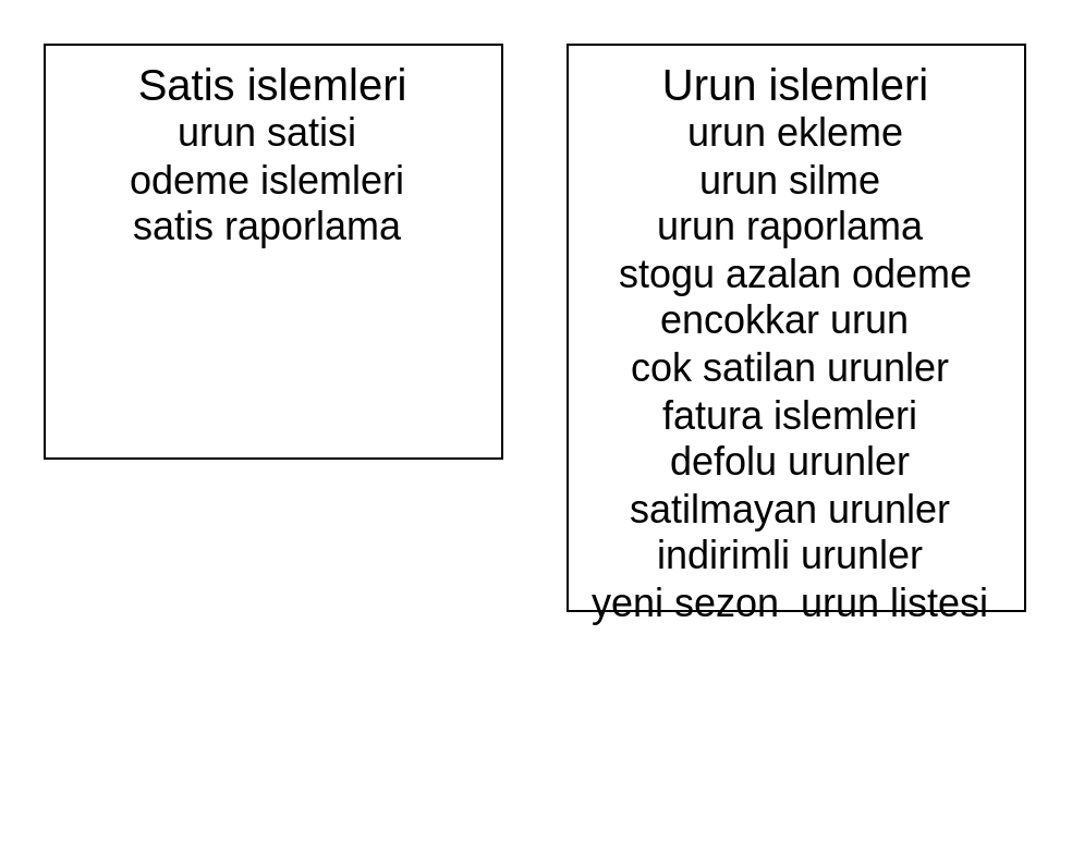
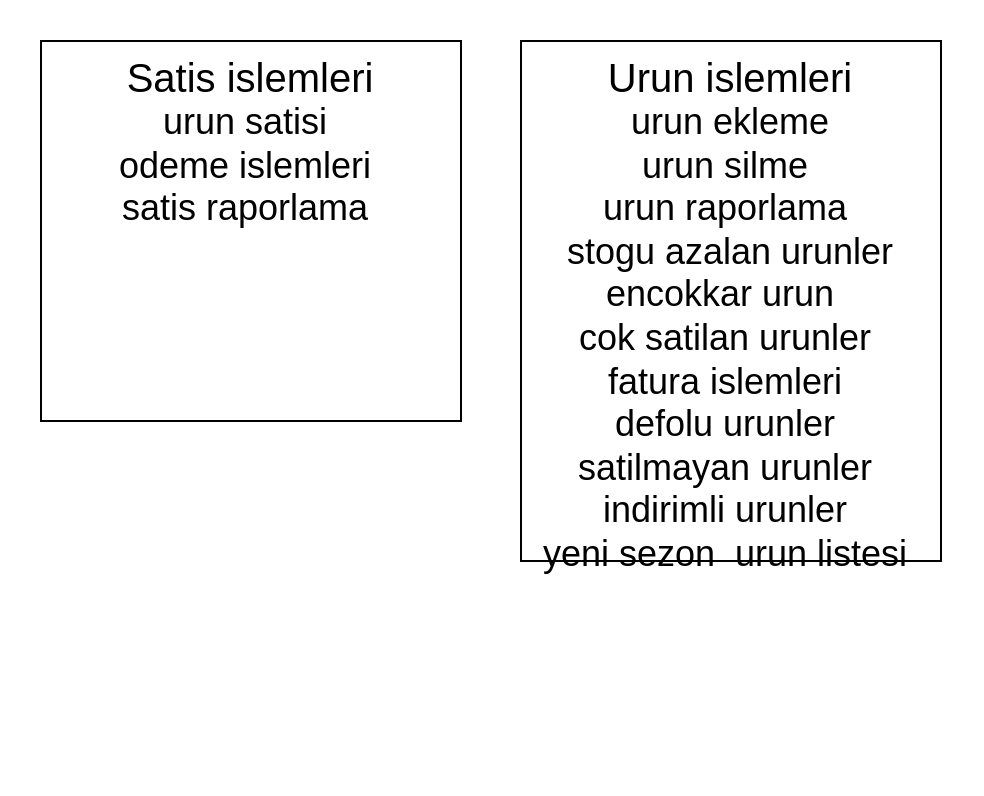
  <mxCell id="0" />
  <mxCell id="1" parent="0" />
  <mxCell id="2" value="&lt;font&gt;&lt;font style=&quot;font-size: 20px&quot;&gt;Satis islemleri&lt;/font&gt;&lt;br&gt;&lt;span style=&quot;font-size: 18px&quot;&gt;urun satisi&amp;nbsp;&lt;br&gt;odeme islemleri&amp;nbsp;&lt;br&gt;satis raporlama&amp;nbsp;&lt;br&gt;&amp;nbsp;&lt;/span&gt;&lt;br&gt;&lt;br&gt;&lt;br&gt;&lt;br&gt;&lt;/font&gt;" style="rounded=0;whiteSpace=wrap;html=1;align=center;verticalAlign=top;" vertex="1" parent="1"><mxGeometry x="20" y="20" width="210" height="190" as="geometry" /></mxCell>
- <mxCell id="3" value="&lt;font&gt;&lt;font style=&quot;font-size: 20px&quot;&gt;Urun islemleri&lt;/font&gt;&lt;br&gt;&lt;span style=&quot;font-size: 18px&quot;&gt;urun ekleme&lt;br&gt;urun silme&amp;nbsp;&lt;br&gt;urun raporlama&amp;nbsp;&lt;br&gt;stogu azalan odeme&lt;br&gt;encokkar urun&amp;nbsp;&amp;nbsp;&lt;br&gt;cok satilan urunler&amp;nbsp;&lt;br&gt;fatura islemleri&amp;nbsp;&lt;br&gt;defolu urunler&amp;nbsp;&lt;br&gt;satilmayan urunler&amp;nbsp;&lt;br&gt;indirimli urunler&amp;nbsp;&lt;br&gt;yeni sezon&amp;nbsp; urun listesi&amp;nbsp;&lt;br&gt;&lt;br&gt;&lt;br&gt;&amp;nbsp;&lt;/span&gt;&lt;br&gt;&lt;br&gt;&lt;br&gt;&lt;br&gt;&lt;/font&gt;" style="rounded=0;whiteSpace=wrap;html=1;align=center;verticalAlign=top;" vertex="1" parent="1"><mxGeometry x="260" y="20" width="210" height="260" as="geometry" /></mxCell>
+ <mxCell id="3" value="&lt;font&gt;&lt;font style=&quot;font-size: 20px&quot;&gt;Urun islemleri&lt;/font&gt;&lt;br&gt;&lt;span style=&quot;font-size: 18px&quot;&gt;urun ekleme&lt;br&gt;urun silme&amp;nbsp;&lt;br&gt;urun raporlama&amp;nbsp;&lt;br&gt;stogu azalan urunler&lt;br&gt;encokkar urun&amp;nbsp;&amp;nbsp;&lt;br&gt;cok satilan urunler&amp;nbsp;&lt;br&gt;fatura islemleri&amp;nbsp;&lt;br&gt;defolu urunler&amp;nbsp;&lt;br&gt;satilmayan urunler&amp;nbsp;&lt;br&gt;indirimli urunler&amp;nbsp;&lt;br&gt;yeni sezon&amp;nbsp; urun listesi&amp;nbsp;&lt;br&gt;&lt;br&gt;&lt;br&gt;&amp;nbsp;&lt;/span&gt;&lt;br&gt;&lt;br&gt;&lt;br&gt;&lt;br&gt;&lt;/font&gt;" style="rounded=0;whiteSpace=wrap;html=1;align=center;verticalAlign=top;" vertex="1" parent="1"><mxGeometry x="260" y="20" width="210" height="260" as="geometry" /></mxCell>
